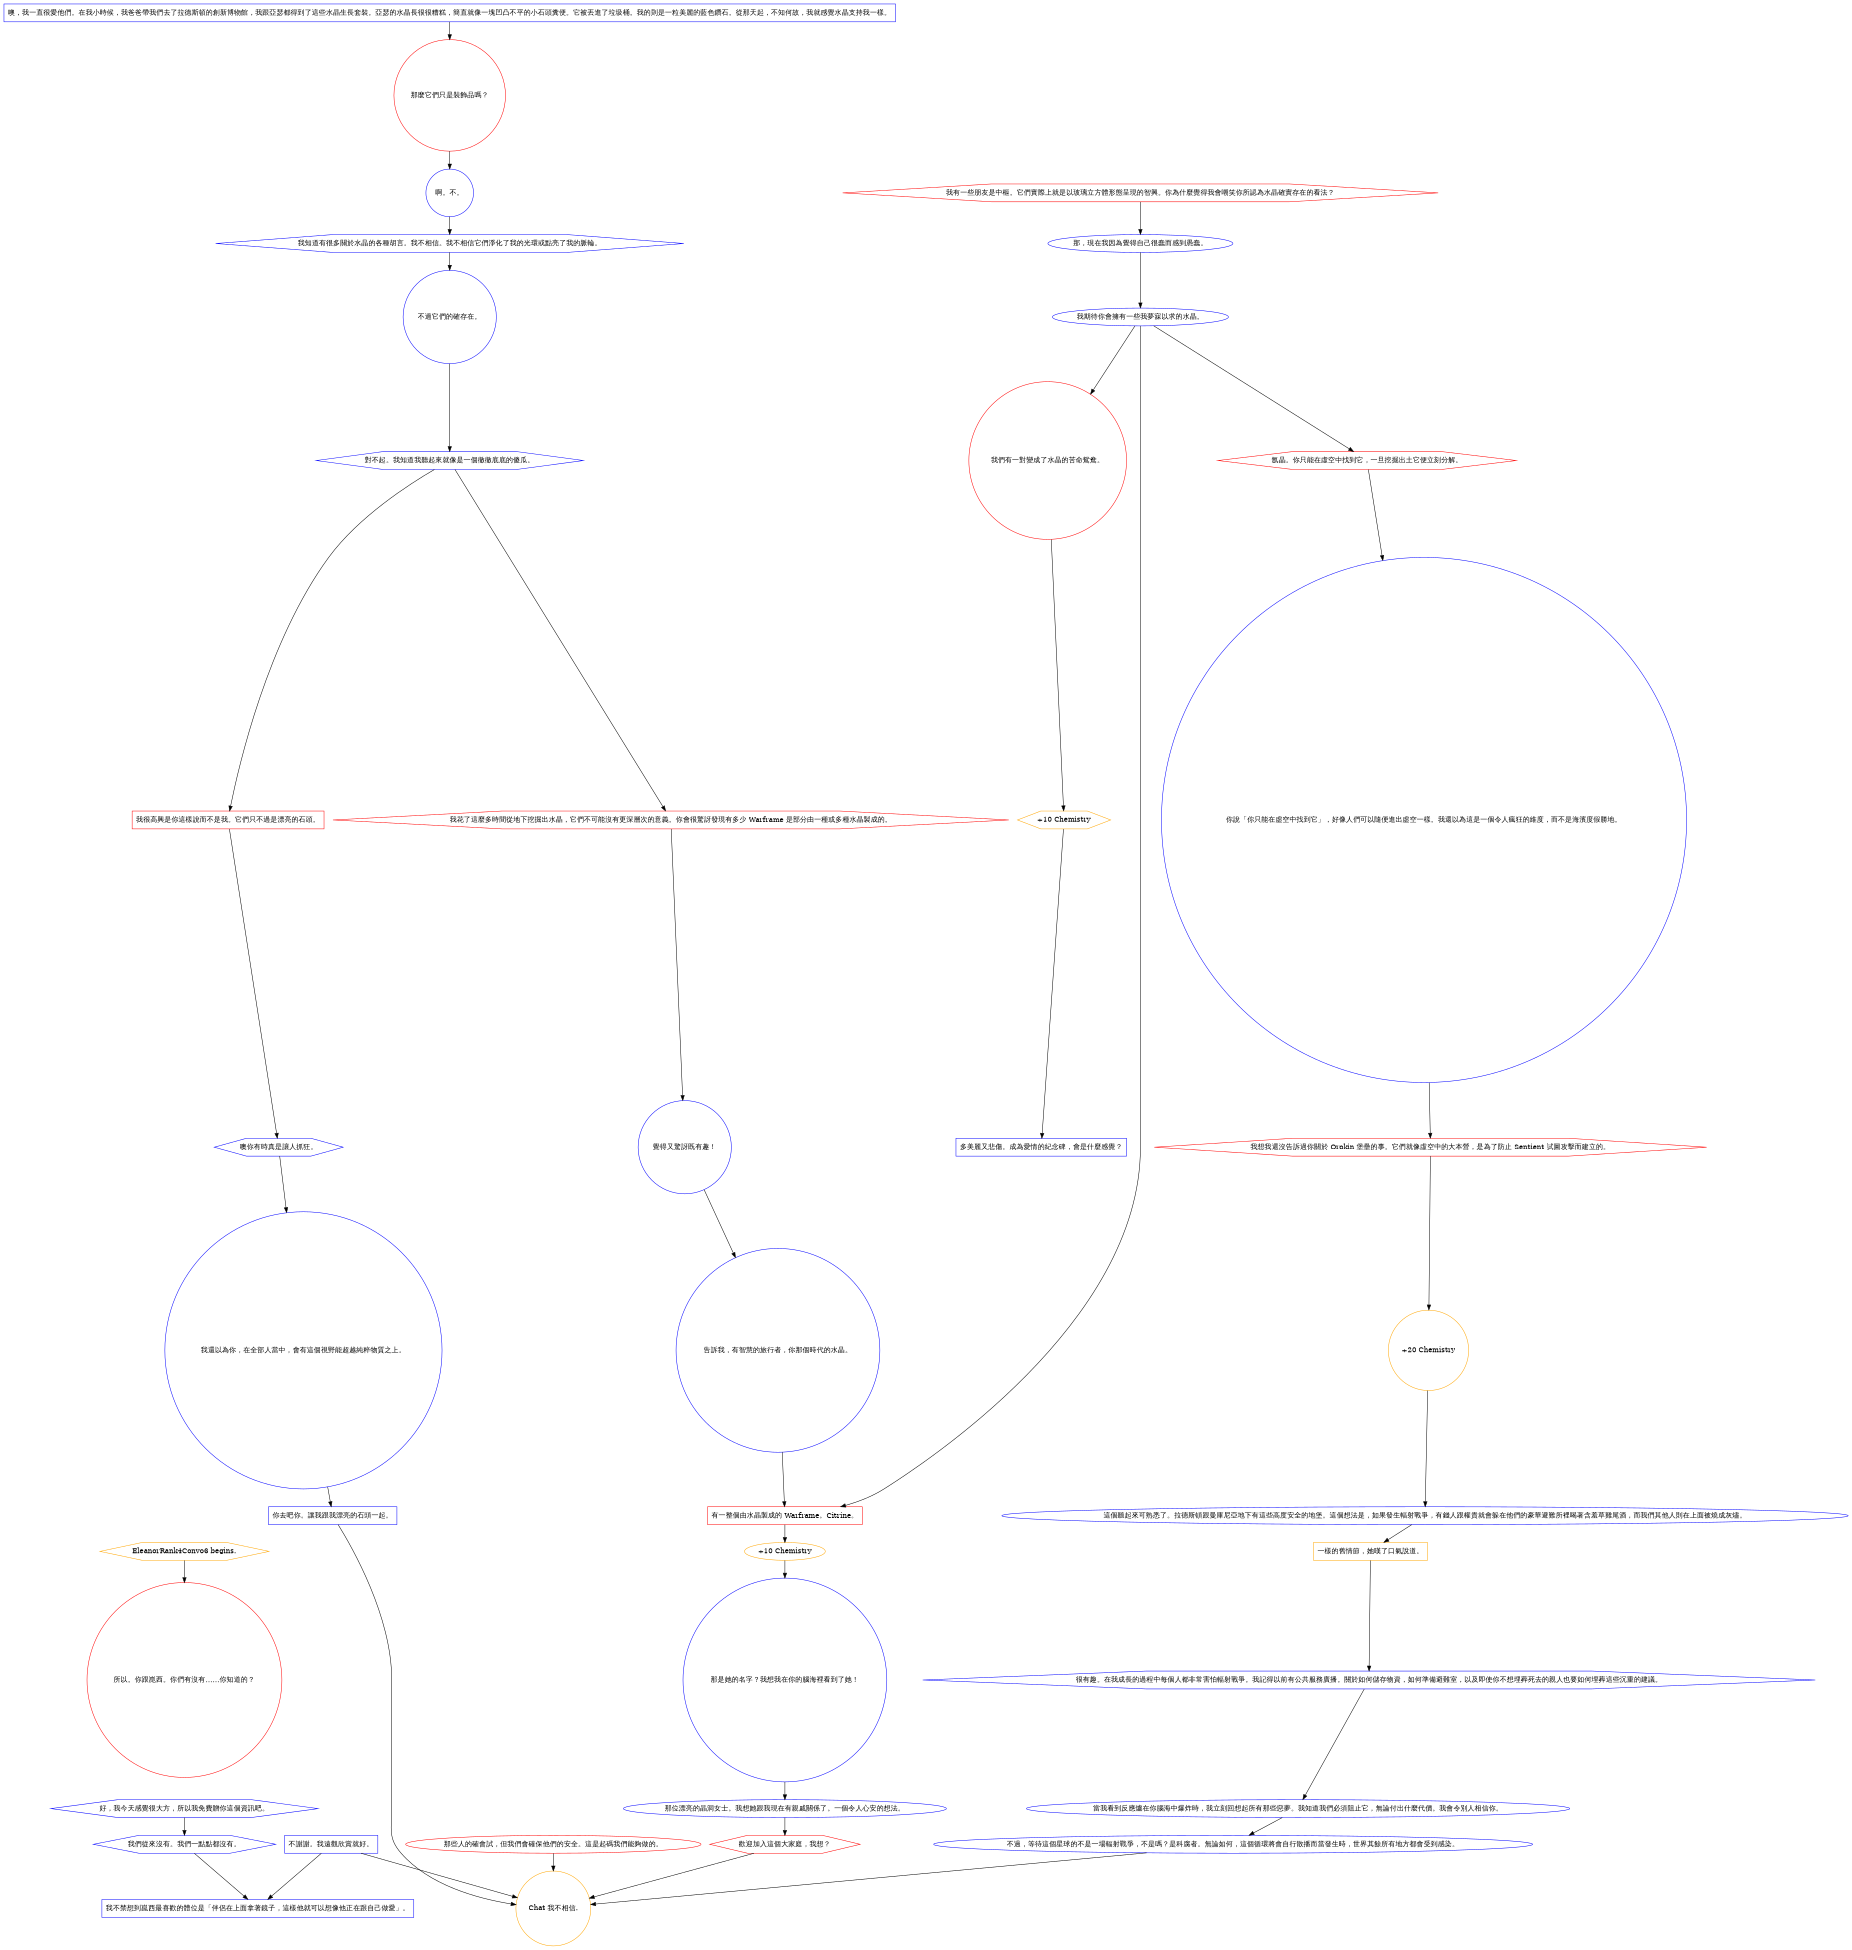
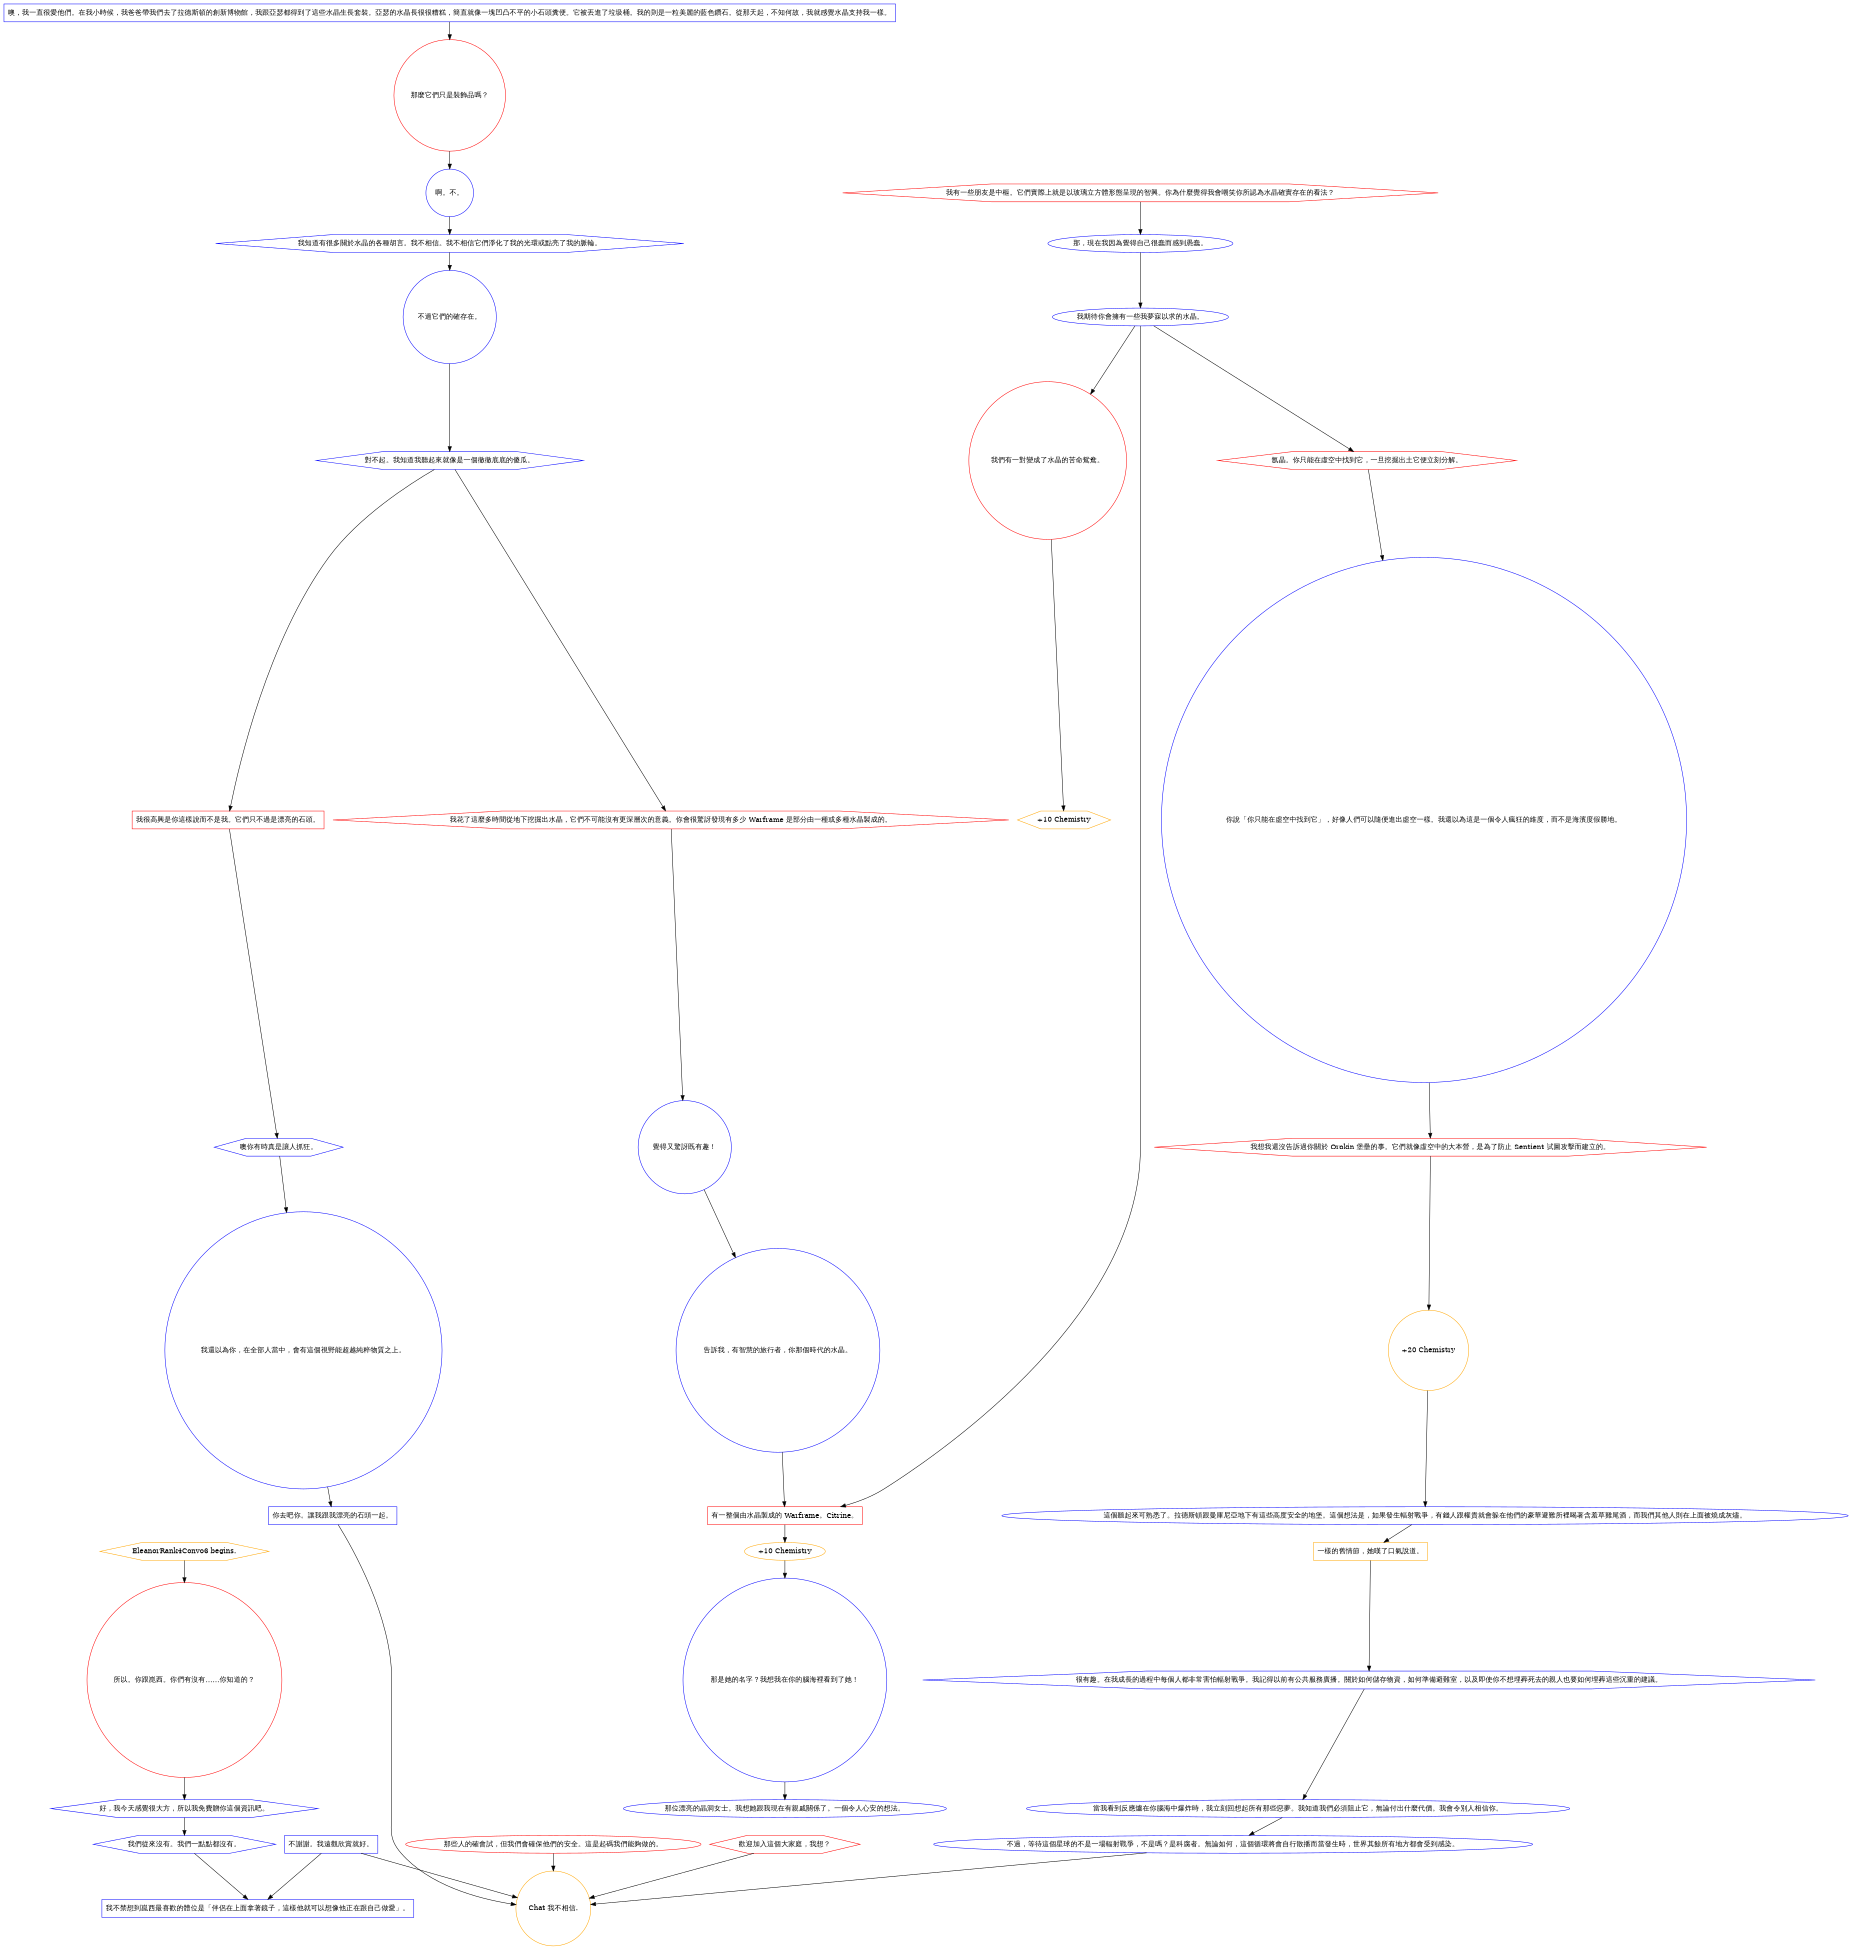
  digraph {
    node [color=blue shape=hexagon]
    "EleanorRank4Convo6 begins." [color=orange]
    n2 [color=red label="所以。你跟崑西。你們有沒有……你知道的？" shape=circle]
    n3 [label="好，我今天感覺很大方，所以我免費贈你這個資訊吧。"]
    n4 [label="噢，我一直很愛他們。在我小時候，我爸爸帶我們去了拉德斯頓的創新博物館，我跟亞瑟都得到了這些水晶生長套裝。亞瑟的水晶長很很糟糕，簡直就像一塊凹凸不平的小石頭糞便。它被丟進了垃圾桶。我的則是一粒美麗的藍色鑽石。從那天起，不知何故，我就感覺水晶支持我一樣。" shape=box]
    n5 [color=red label="那麼它們只是裝飾品嗎？" shape=circle]
    n6 [label="我們從來沒有。我們一點點都沒有。"]
    n7 [label="啊。不。" shape=circle]
    n8 [label="我不禁想到崑西最喜歡的體位是「伴侶在上面拿著鏡子，這樣他就可以想像他正在跟自己做愛」。" shape=box]
    n9 [label="我知道有很多關於水晶的各種胡言。我不相信。我不相信它們淨化了我的光環或點亮了我的脈輪。"]
    n10 [label="不過它們的確存在。" shape=circle]
    n11 [label="不謝謝。我遠觀欣賞就好。" shape=box]
    n12 [color=orange label="Chat 我不相信." shape=circle]
    n13 [label="對不起。我知道我聽起來就像是一個徹徹底底的傻瓜。"]
    n14 [color=red label="我很高興是你這樣說而不是我。它們只不過是漂亮的石頭。" shape=box]
    n15 [color=red label="我花了這麼多時間從地下挖掘出水晶，它們不可能沒有更深層次的意義。你會很驚訝發現有多少 Warframe 是部分由一種或多種水晶製成的。"]
    n16 [label="噢你有時真是讓人抓狂。"]
    n17 [color=red label="我有一些朋友是中樞。它們實際上就是以玻璃立方體形態呈現的智興。你為什麼覺得我會嘲笑你所認為水晶確實存在的看法？"]
    n18 [label="那，現在我因為覺得自己很蠢而感到愚蠢。" shape=ellipse]
    n19 [label="覺得又驚訝既有趣！" shape=circle]
    n20 [label="我還以為你，在全部人當中，會有這個視野能超越純粹物質之上。" shape=circle]
    n21 [label="我期待你會擁有一些我夢寐以求的水晶。" shape=ellipse]
    n22 [label="告訴我，有智慧的旅行者，你那個時代的水晶。" shape=circle]
    n23 [label="你去吧你。讓我跟我漂亮的石頭一起。" shape=box]
    n24 [color=red label="氬晶。你只能在虛空中找到它，一旦挖掘出土它便立刻分解。"]
    n25 [color=red label="有一整個由水晶製成的 Warframe。Citrine。" shape=box]
    n26 [color=red label="我們有一對變成了水晶的苦命鴛鴦。" shape=circle]
    n27 [label="你說「你只能在虛空中找到它」，好像人們可以隨便進出虛空一樣。我還以為這是一個令人瘋狂的維度，而不是海濱度假勝地。" shape=circle]
    n28 [color=orange label="+10 Chemistry" shape=ellipse]
    n29 [color=orange label="+10 Chemistry"]
    n30 [color=red label="我想我還沒告訴過你關於 Orokin 堡壘的事。它們就像虛空中的大本營，是為了防止 Sentient 試圖攻擊而建立的。"]
    n31 [label="那是她的名字？我想我在你的腦海裡看到了她！" shape=circle]
-   n32 [label="多美麗又悲傷。成為愛情的紀念碑，會是什麼感覺？" shape=box]
    n33 [color=orange label="+20 Chemistry" shape=circle]
    n34 [label="那位漂亮的晶洞女士。我想她跟我現在有親戚關係了。一個令人心安的想法。" shape=ellipse]
    n35 [label="這個聽起來可熟悉了。拉德斯頓跟曼庫尼亞地下有這些高度安全的地堡。這個想法是，如果發生輻射戰爭，有錢人跟權貴就會躲在他們的豪華避難所裡喝著含羞草雞尾酒，而我們其他人則在上面被燒成灰燼。" shape=ellipse]
    n36 [color=red label="歡迎加入這個大家庭，我想？"]
    n37 [color=orange label="一樣的舊情節，她嘆了口氣說道。" shape=box]
    n38 [color=red label="那些人的確會試，但我們會確保他們的安全。這是起碼我們能夠做的。" shape=ellipse]
    n39 [label="很有趣。在我成長的過程中每個人都非常害怕輻射戰爭。我記得以前有公共服務廣播。關於如何儲存物資，如何準備避難室，以及即使你不想埋葬死去的親人也要如何埋葬這些沉重的建議。"]
    n40 [label="當我看到反應爐在你腦海中爆炸時，我立刻回想起所有那些惡夢。我知道我們必須阻止它，無論付出什麼代價。我會令別人相信你。" shape=ellipse]
    n41 [label="不過，等待這個星球的不是一場輻射戰爭，不是嗎？是科腐者。無論如何，這個循環將會自行散播而當發生時，世界其餘所有地方都會受到感染。" shape=ellipse]
    "EleanorRank4Convo6 begins." -> n2
+   n2 -> n3
    n3 -> n6
    n4 -> n5
    n5 -> n7
    n6 -> n8
    n7 -> n9
    n9 -> n10
    n10 -> n13
    n11 -> n8
    n11 -> n12
    n13 -> n14
    n13 -> n15
    n14 -> n16
    n15 -> n19
    n16 -> n20
    n17 -> n18
    n18 -> n21
    n19 -> n22
    n20 -> n23
    n21 -> n24
    n21 -> n25
    n21 -> n26
    n22 -> n25
    n23 -> n12
    n24 -> n27
    n25 -> n28
    n26 -> n29
    n27 -> n30
    n28 -> n31
-   n29 -> n32
    n30 -> n33
    n31 -> n34
    n33 -> n35
-   n34 -> n36
    n35 -> n37
    n36 -> n12
    n37 -> n39
    n38 -> n12
    n39 -> n40
    n40 -> n41
    n41 -> n12
  }
